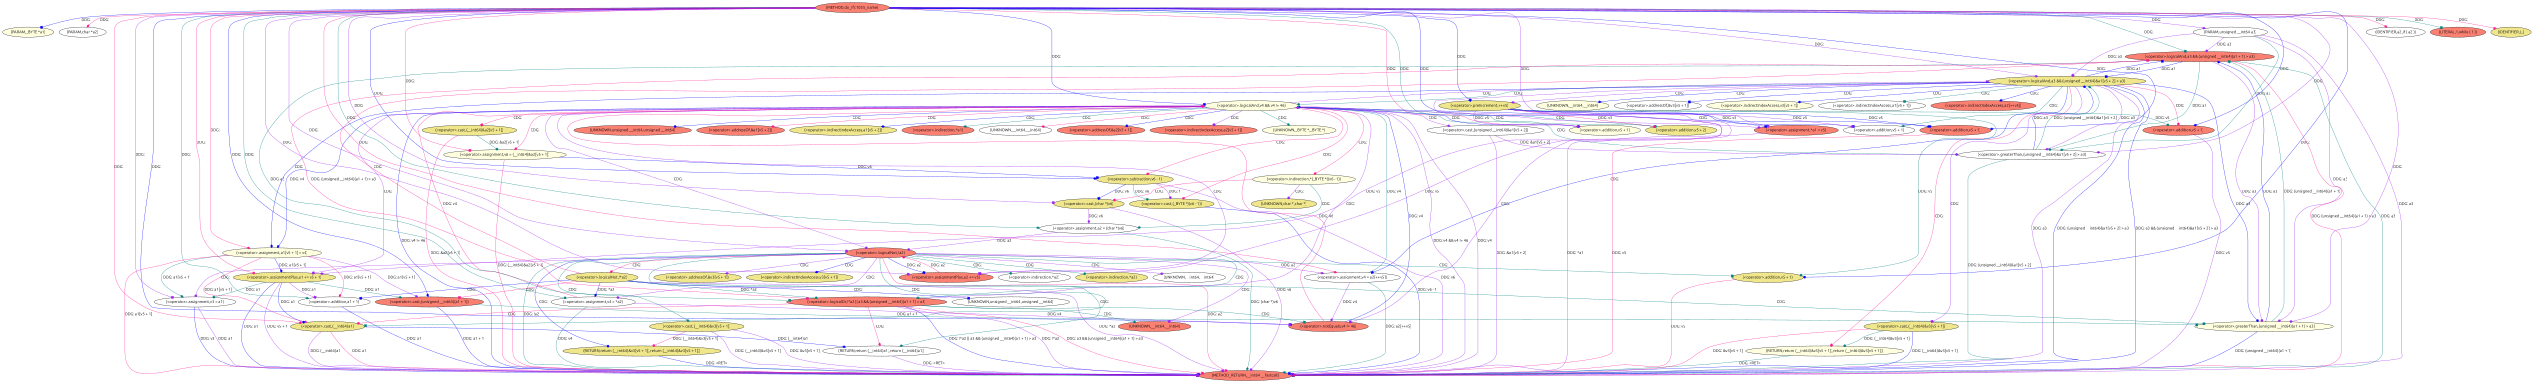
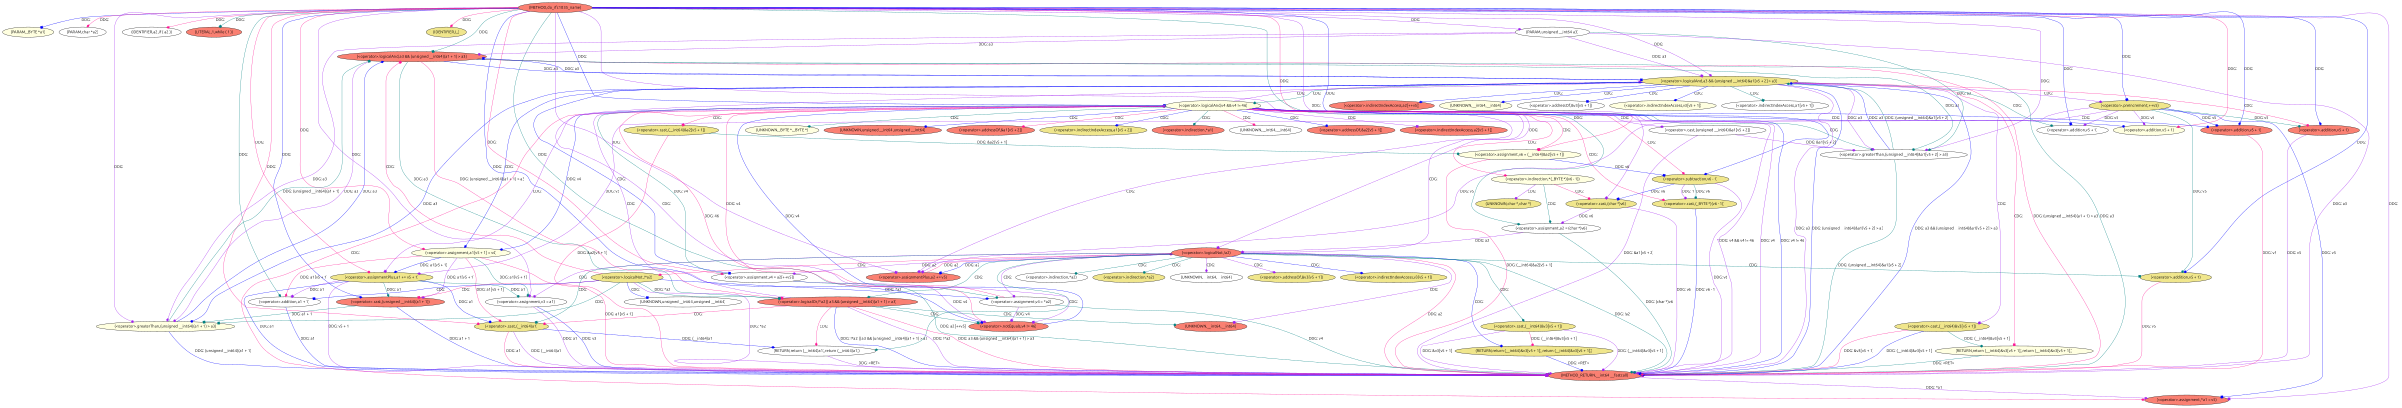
  digraph {
    fontname=Ubuntu
    node [fillcolor=khaki fontname=Ubuntu style=filled]
    edge [arrowhead=diamond color=purple fontname=Ubuntu]
    n1 [fillcolor=salmon label="(METHOD,do_rfc1035_name)"]
    n2 [fillcolor=lightyellow label="(PARAM,_BYTE *a1)"]
    n3 [fillcolor=white label="(PARAM,char *a2)"]
    n4 [fillcolor=white label="(PARAM,unsigned __int64 a3)"]
    n5 [fillcolor=white label="(IDENTIFIER,a2,if ( a2 ))"]
    n6 [fillcolor=salmon label="(LITERAL,1,while ( 1 ))"]
    n7 [fillcolor=white label="(<operator>.assignment,v3 = a1)"]
    n8 [fillcolor=white label="(<operator>.assignment,v4 = *a2)"]
    n9 [fillcolor=salmon label="(<operator>.logicalAnd,a3 && (unsigned __int64)(a1 + 1) > a3)"]
    n10 [fillcolor=lightyellow label="(<operator>.greaterThan,(unsigned __int64)(a1 + 1) > a3)"]
    n11 [fillcolor=salmon label="(<operator>.cast,(unsigned __int64)(a1 + 1))"]
    n12 [fillcolor=white label="(<operator>.addition,a1 + 1)"]
    n13 [label="(IDENTIFIER,L,)"]
    n14 [fillcolor=lightyellow label="(<operator>.logicalAnd,v4 && v4 != 46)"]
    n15 [fillcolor=salmon label="(<operator>.notEquals,v4 != 46)"]
    n16 [label="(<operator>.logicalAnd,a3 && (unsigned __int64)&a1[v5 + 2] > a3)"]
    n17 [fillcolor=white label="(<operator>.greaterThan,(unsigned __int64)&a1[v5 + 2] > a3)"]
-   n18 [label="(<operator>.addition,v5 + 2)"]
    n19 [fillcolor=salmon label="(<operator>.addition,v5 + 1)"]
    n20 [fillcolor=lightyellow label="(<operator>.assignment,a1[v5 + 1] = v4)"]
    n21 [fillcolor=white label="(<operator>.addition,v5 + 1)"]
    n22 [fillcolor=white label="(<operator>.assignment,v4 = a2[++v5])"]
    n23 [label="(<operator>.preIncrement,++v5)"]
    n24 [fillcolor=salmon label="(<operator>.assignment,*a1 = v5)"]
    n25 [fillcolor=lightyellow label="(<operator>.assignment,v6 = (__int64)&a2[v5 + 1])"]
    n26 [fillcolor=lightyellow label="(<operator>.addition,v5 + 1)"]
    n27 [fillcolor=salmon label="(<operator>.assignmentPlus,a2 += v5)"]
    n28 [label="(<operator>.subtraction,v6 - 1)"]
    n29 [fillcolor=white label="(<operator>.assignment,a2 = (char *)v6)"]
    n30 [label="(<operator>.cast,(char *)v6)"]
    n31 [label="(<operator>.assignmentPlus,a1 += v5 + 1)"]
    n32 [fillcolor=salmon label="(<operator>.addition,v5 + 1)"]
    n33 [fillcolor=salmon label="(<operator>.logicalNot,!a2)"]
    n34 [label="(<operator>.addition,v5 + 1)"]
    n35 [label="(<operator>.cast,(__int64)a1)"]
    n36 [fillcolor=salmon label="(METHOD_RETURN,__int64 __fastcall)"]
    n37 [fillcolor=salmon label="(<operator>.logicalOr,!*a2 || a3 && (unsigned __int64)(a1 + 1) > a3)"]
    n38 [fillcolor=white label="(<operator>.cast,(unsigned __int64)&a1[v5 + 2])"]
    n39 [label="(<operator>.cast,(__int64)&a2[v5 + 1])"]
    n40 [label="(<operator>.cast,(_BYTE *)(v6 - 1))"]
    n41 [fillcolor=salmon label="(UNKNOWN,unsigned __int64,unsigned __int64)"]
    n42 [fillcolor=salmon label="(<operator>.addressOf,&a1[v5 + 2])"]
    n43 [label="(<operator>.indirectIndexAccess,a1[v5 + 2])"]
    n44 [fillcolor=salmon label="(<operator>.indirection,*a1)"]
    n45 [fillcolor=white label="(UNKNOWN,__int64,__int64)"]
    n46 [fillcolor=salmon label="(<operator>.addressOf,&a2[v5 + 1])"]
    n47 [fillcolor=salmon label="(<operator>.indirectIndexAccess,a2[v5 + 1])"]
    n48 [fillcolor=lightyellow label="(<operator>.indirection,*(_BYTE *)(v6 - 1))"]
    n49 [fillcolor=lightyellow label="(UNKNOWN,_BYTE *,_BYTE *)"]
    n50 [fillcolor=lightyellow label="(RETURN,return (__int64)&v3[v5 + 1];,return (__int64)&v3[v5 + 1];)"]
    n51 [label="(<operator>.cast,(__int64)&v3[v5 + 1])"]
    n52 [fillcolor=lightyellow label="(UNKNOWN,__int64,__int64)"]
    n53 [fillcolor=white label="(<operator>.addressOf,&v3[v5 + 1])"]
    n54 [fillcolor=lightyellow label="(<operator>.indirectIndexAccess,v3[v5 + 1])"]
    n55 [fillcolor=white label="(<operator>.indirectIndexAccess,a1[v5 + 1])"]
    n56 [fillcolor=salmon label="(<operator>.indirectIndexAccess,a2[++v5])"]
    n57 [fillcolor=white label="(RETURN,return (__int64)a1;,return (__int64)a1;)"]
    n58 [fillcolor=salmon label="(UNKNOWN,__int64,__int64)"]
    n59 [label="(<operator>.logicalNot,!*a2)"]
    n60 [label="(RETURN,return (__int64)&v3[v5 + 1];,return (__int64)&v3[v5 + 1];)"]
    n61 [label="(<operator>.cast,(__int64)&v3[v5 + 1])"]
    n62 [fillcolor=white label="(<operator>.indirection,*a2)"]
    n63 [label="(<operator>.indirection,*a2)"]
    n64 [fillcolor=white label="(UNKNOWN,__int64,__int64)"]
    n65 [label="(<operator>.addressOf,&v3[v5 + 1])"]
    n66 [label="(<operator>.indirectIndexAccess,v3[v5 + 1])"]
    n67 [fillcolor=white label="(UNKNOWN,unsigned __int64,unsigned __int64)"]
    n68 [label="(UNKNOWN,char *,char *)"]
    n1 -> n2 [arrowhead=box color=blue label="DDG: "]
    n1 -> n3 [color=deeppink label="DDG: "]
    n1 -> n4 [label="DDG: "]
    n1 -> n5 [color=deeppink label="DDG: "]
    n1 -> n6 [arrowhead=box color=teal label="DDG: "]
    n1 -> n7 [arrowhead=box label="DDG: "]
    n1 -> n8 [arrowhead=dot color=teal label="DDG: "]
    n1 -> n9 [arrowhead=box color=teal label="DDG: "]
    n1 -> n10 [arrowhead=dot label="DDG: "]
    n1 -> n11 [color=blue label="DDG: "]
    n1 -> n12 [color=teal label="DDG: "]
    n1 -> n13 [color=deeppink label="DDG: "]
    n1 -> n14 [arrowhead=box color=blue label="DDG: "]
    n1 -> n15 [arrowhead=box color=blue label="DDG: "]
    n1 -> n16 [label="DDG: "]
    n1 -> n17 [label="DDG: "]
-   n1 -> n18 [arrowhead=box color=teal label="DDG: "]
    n1 -> n19 [color=blue label="DDG: "]
    n1 -> n20 [color=deeppink label="DDG: "]
    n1 -> n21 [arrowhead=box color=blue label="DDG: "]
    n1 -> n22 [color=deeppink label="DDG: "]
    n1 -> n23 [arrowhead=box color=blue label="DDG: "]
    n1 -> n24 [arrowhead=box label="DDG: "]
    n1 -> n25 [arrowhead=box color=deeppink label="DDG: "]
    n1 -> n26 [color=deeppink label="DDG: "]
    n1 -> n27 [arrowhead=box label="DDG: "]
    n1 -> n28 [color=blue label="DDG: "]
    n1 -> n29 [color=teal label="DDG: "]
    n1 -> n30 [arrowhead=box label="DDG: "]
    n1 -> n31 [arrowhead=dot color=deeppink label="DDG: "]
    n1 -> n32 [color=blue label="DDG: "]
    n1 -> n33 [arrowhead=box label="DDG: "]
    n1 -> n34 [arrowhead=dot color=blue label="DDG: "]
    n1 -> n35 [arrowhead=dot color=deeppink label="DDG: "]
    n4 -> n9 [arrowhead=dot label="DDG: a3"]
    n4 -> n10 [label="DDG: a3"]
    n4 -> n16 [arrowhead=box label="DDG: a3"]
    n4 -> n17 [color=teal label="DDG: a3"]
    n4 -> n36 [arrowhead=dot label="DDG: a3"]
    n7 -> n36 [label="DDG: a1"]
    n7 -> n36 [color=blue label="DDG: v3"]
    n8 -> n14 [color=deeppink label="DDG: v4"]
    n8 -> n15 [arrowhead=box label="DDG: v4"]
    n8 -> n36 [arrowhead=box color=teal label="DDG: v4"]
    n9 -> n10 [arrowhead=dot label="DDG: a3"]
    n9 -> n16 [arrowhead=box color=blue label="DDG: a3"]
    n9 -> n17 [arrowhead=dot color=teal label="DDG: a3"]
    n9 -> n36 [arrowhead=box color=deeppink label="DDG: (unsigned __int64)(a1 + 1) > a3"]
    n9 -> n36 [arrowhead=box color=teal label="DDG: a3"]
    n9 -> n37 [arrowhead=box color=teal label="DDG: a3"]
    n9 -> n37 [arrowhead=box color=deeppink label="DDG: (unsigned __int64)(a1 + 1) > a3"]
    n10 -> n9 [color=blue label="DDG: a3"]
    n10 -> n9 [arrowhead=box color=teal label="DDG: (unsigned __int64)(a1 + 1)"]
    n10 -> n36 [arrowhead=dot color=blue label="DDG: (unsigned __int64)(a1 + 1)"]
    n11 -> n10 [arrowhead=box color=teal label="DDG: a1 + 1"]
    n11 -> n36 [arrowhead=dot color=blue label="DDG: a1 + 1"]
    n12 -> n36 [arrowhead=box color=blue label="DDG: a1"]
    n14 -> n16 [arrowhead=box label="CDG: "]
    n14 -> n17 [color=teal label="CDG: "]
-   n14 -> n18 [color=teal label="CDG: "]
    n14 -> n20 [color=blue label="DDG: v4"]
-   n14 -> n24 [label="CDG: "]
+   n14 -> n24 [color=deeppink label="CDG: "]
    n14 -> n25 [color=deeppink label="CDG: "]
    n14 -> n26 [arrowhead=dot color=blue label="CDG: "]
    n14 -> n27 [arrowhead=box label="CDG: "]
    n14 -> n28 [color=deeppink label="CDG: "]
    n14 -> n31 [arrowhead=box label="CDG: "]
    n14 -> n32 [arrowhead=dot color=blue label="CDG: "]
    n14 -> n33 [arrowhead=dot label="CDG: "]
    n14 -> n36 [arrowhead=dot label="DDG: v4 && v4 != 46"]
    n14 -> n36 [label="DDG: v4"]
    n14 -> n36 [color=blue label="DDG: v4 != 46"]
    n14 -> n38 [label="CDG: "]
    n14 -> n39 [arrowhead=box color=deeppink label="CDG: "]
    n14 -> n40 [color=deeppink label="CDG: "]
    n14 -> n41 [arrowhead=dot color=blue label="CDG: "]
    n14 -> n42 [color=deeppink label="CDG: "]
    n14 -> n43 [color=blue label="CDG: "]
    n14 -> n44 [color=teal label="CDG: "]
    n14 -> n45 [color=deeppink label="CDG: "]
    n14 -> n46 [arrowhead=dot color=blue label="CDG: "]
    n14 -> n47 [arrowhead=box label="CDG: "]
    n14 -> n48 [color=deeppink label="CDG: "]
    n14 -> n49 [color=teal label="CDG: "]
    n15 -> n14 [color=blue label="DDG: v4"]
    n15 -> n14 [color=deeppink label="DDG: 46"]
    n16 -> n9 [arrowhead=box color=blue label="DDG: a3"]
    n16 -> n10 [arrowhead=dot color=blue label="DDG: a3"]
    n16 -> n14 [arrowhead=dot color=teal label="CDG: "]
    n16 -> n15 [arrowhead=box label="CDG: "]
    n16 -> n17 [label="DDG: a3"]
    n16 -> n19 [arrowhead=dot color=deeppink label="CDG: "]
    n16 -> n20 [color=blue label="CDG: "]
    n16 -> n21 [color=teal label="CDG: "]
    n16 -> n22 [arrowhead=box color=blue label="CDG: "]
    n16 -> n23 [label="CDG: "]
    n16 -> n36 [label="DDG: a3"]
    n16 -> n36 [color=blue label="DDG: (unsigned __int64)&a1[v5 + 2] > a3"]
    n16 -> n36 [color=blue label="DDG: a3 && (unsigned __int64)&a1[v5 + 2] > a3"]
    n16 -> n50 [arrowhead=box color=deeppink label="CDG: "]
    n16 -> n51 [arrowhead=box label="CDG: "]
    n16 -> n52 [color=blue label="CDG: "]
    n16 -> n53 [arrowhead=box color=blue label="CDG: "]
    n16 -> n54 [color=blue label="CDG: "]
    n16 -> n55 [arrowhead=box color=teal label="CDG: "]
    n16 -> n56 [color=blue label="CDG: "]
    n17 -> n16 [arrowhead=dot color=blue label="DDG: a3"]
    n17 -> n16 [color=teal label="DDG: (unsigned __int64)&a1[v5 + 2]"]
    n17 -> n36 [arrowhead=box color=teal label="DDG: (unsigned __int64)&a1[v5 + 2]"]
    n19 -> n36 [arrowhead=dot label="DDG: v5"]
    n20 -> n7 [color=teal label="DDG: a1[v5 + 1]"]
    n20 -> n11 [label="DDG: a1[v5 + 1]"]
    n20 -> n12 [color=deeppink label="DDG: a1[v5 + 1]"]
    n20 -> n31 [color=blue label="DDG: a1[v5 + 1]"]
    n20 -> n35 [color=deeppink label="DDG: a1[v5 + 1]"]
    n20 -> n36 [arrowhead=dot color=deeppink label="DDG: a1[v5 + 1]"]
    n22 -> n14 [arrowhead=dot color=teal label="DDG: v4"]
    n22 -> n15 [label="DDG: v4"]
    n22 -> n36 [color=teal label="DDG: a2[++v5]"]
-   n23 -> n18 [arrowhead=dot color=deeppink label="DDG: v5"]
    n23 -> n19 [arrowhead=dot color=teal label="DDG: v5"]
    n23 -> n21 [label="DDG: v5"]
    n23 -> n24 [arrowhead=box color=blue label="DDG: v5"]
    n23 -> n26 [label="DDG: v5"]
    n23 -> n27 [arrowhead=box label="DDG: v5"]
    n23 -> n31 [label="DDG: v5"]
    n23 -> n32 [color=blue label="DDG: v5"]
    n23 -> n34 [arrowhead=dot color=teal label="DDG: v5"]
-   n24 -> n36 [label="DDG: *a1"]
+   n36 -> n24 [label="DDG: *a1"]
    n25 -> n28 [arrowhead=box color=blue label="DDG: v6"]
    n25 -> n36 [color=deeppink label="DDG: (__int64)&a2[v5 + 1]"]
    n27 -> n33 [color=deeppink label="DDG: a2"]
    n28 -> n30 [arrowhead=box color=blue label="DDG: v6"]
    n28 -> n36 [arrowhead=box label="DDG: v6"]
    n28 -> n40 [arrowhead=dot color=teal label="DDG: v6"]
    n28 -> n40 [arrowhead=dot label="DDG: 1"]
    n29 -> n33 [label="DDG: a2"]
    n29 -> n36 [color=teal label="DDG: (char *)v6"]
    n30 -> n29 [label="DDG: v6"]
    n30 -> n36 [arrowhead=dot label="DDG: v6"]
    n31 -> n7 [arrowhead=dot color=teal label="DDG: a1"]
    n31 -> n11 [color=teal label="DDG: a1"]
    n31 -> n12 [arrowhead=box label="DDG: a1"]
    n31 -> n35 [arrowhead=dot color=blue label="DDG: a1"]
    n31 -> n36 [arrowhead=dot color=blue label="DDG: a1"]
    n31 -> n36 [label="DDG: v5 + 1"]
    n32 -> n36 [arrowhead=box color=deeppink label="DDG: v5"]
    n33 -> n7 [arrowhead=dot label="CDG: "]
    n33 -> n8 [arrowhead=dot label="CDG: "]
    n33 -> n22 [label="DDG: a2"]
    n33 -> n27 [arrowhead=box color=blue label="DDG: a2"]
    n33 -> n34 [arrowhead=box color=teal label="CDG: "]
    n33 -> n35 [arrowhead=box color=teal label="CDG: "]
    n33 -> n36 [arrowhead=dot color=deeppink label="DDG: a2"]
    n33 -> n36 [arrowhead=dot color=teal label="DDG: !a2"]
    n33 -> n37 [color=teal label="CDG: "]
    n33 -> n57 [color=teal label="CDG: "]
    n33 -> n58 [arrowhead=box label="CDG: "]
    n33 -> n59 [color=deeppink label="CDG: "]
    n33 -> n60 [arrowhead=dot color=blue label="CDG: "]
    n33 -> n61 [color=teal label="CDG: "]
    n33 -> n62 [arrowhead=dot color=teal label="CDG: "]
    n33 -> n63 [arrowhead=dot color=teal label="CDG: "]
    n33 -> n64 [label="CDG: "]
    n33 -> n65 [label="CDG: "]
    n33 -> n66 [color=blue label="CDG: "]
    n34 -> n36 [color=deeppink label="DDG: v5"]
    n35 -> n36 [arrowhead=box color=deeppink label="DDG: a1"]
    n35 -> n36 [label="DDG: (__int64)a1"]
    n35 -> n57 [color=blue label="DDG: (__int64)a1"]
    n37 -> n14 [label="CDG: "]
    n37 -> n15 [arrowhead=box color=teal label="CDG: "]
    n37 -> n35 [arrowhead=dot color=deeppink label="CDG: "]
    n37 -> n36 [arrowhead=dot color=blue label="DDG: !*a2 || a3 && (unsigned __int64)(a1 + 1) > a3"]
    n37 -> n36 [arrowhead=box label="DDG: !*a2"]
    n37 -> n36 [arrowhead=box color=deeppink label="DDG: a3 && (unsigned __int64)(a1 + 1) > a3"]
    n37 -> n57 [color=deeppink label="CDG: "]
    n37 -> n58 [arrowhead=dot color=teal label="CDG: "]
    n38 -> n17 [label="DDG: &a1[v5 + 2]"]
    n38 -> n36 [arrowhead=dot label="DDG: &a1[v5 + 2]"]
    n39 -> n25 [arrowhead=dot color=teal label="DDG: &a2[v5 + 1]"]
    n39 -> n36 [arrowhead=dot color=deeppink label="DDG: &a2[v5 + 1]"]
    n40 -> n36 [arrowhead=box color=blue label="DDG: v6 - 1"]
    n48 -> n29 [color=teal label="CDG: "]
    n48 -> n30 [arrowhead=dot color=deeppink label="CDG: "]
    n48 -> n68 [arrowhead=dot label="CDG: "]
    n50 -> n36 [color=teal label="DDG: <RET>"]
    n51 -> n36 [color=blue label="DDG: (__int64)&v3[v5 + 1]"]
    n51 -> n36 [color=deeppink label="DDG: &v3[v5 + 1]"]
    n51 -> n50 [arrowhead=dot color=teal label="DDG: (__int64)&v3[v5 + 1]"]
    n57 -> n36 [label="DDG: <RET>"]
    n59 -> n8 [color=blue label="DDG: *a2"]
    n59 -> n9 [arrowhead=box color=deeppink label="CDG: "]
    n59 -> n10 [arrowhead=box color=teal label="CDG: "]
    n59 -> n11 [arrowhead=box color=deeppink label="CDG: "]
    n59 -> n12 [arrowhead=box color=blue label="CDG: "]
    n59 -> n36 [arrowhead=box label="DDG: *a2"]
    n59 -> n37 [arrowhead=dot color=teal label="DDG: *a2"]
    n59 -> n67 [arrowhead=box color=blue label="CDG: "]
    n60 -> n36 [arrowhead=dot color=blue label="DDG: <RET>"]
    n61 -> n36 [arrowhead=dot label="DDG: (__int64)&v3[v5 + 1]"]
    n61 -> n36 [label="DDG: &v3[v5 + 1]"]
    n61 -> n60 [arrowhead=dot color=deeppink label="DDG: (__int64)&v3[v5 + 1]"]
  }
